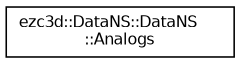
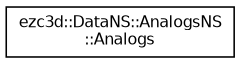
  digraph {
    rankdir=TB
-   n1 [color=black fillcolor=white fontname=Helvetica fontsize=10 height=0.2 label="ezc3d::DataNS::DataNS\l::Analogs" shape=record style=filled width=0.4]
+   n1 [color=black fillcolor=white fontname=Helvetica fontsize=10 height=0.2 label="ezc3d::DataNS::AnalogsNS\l::Analogs" shape=record style=filled width=0.4]
  }
